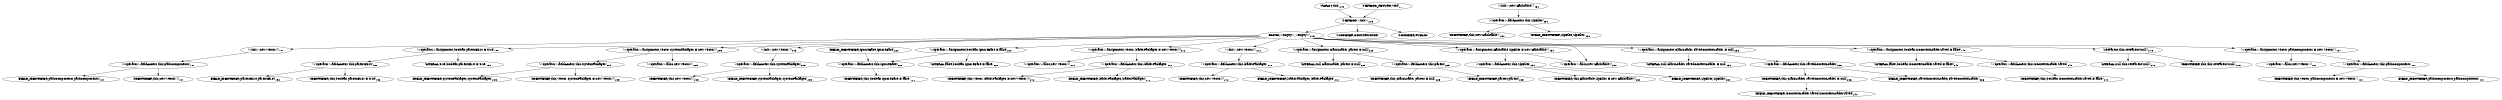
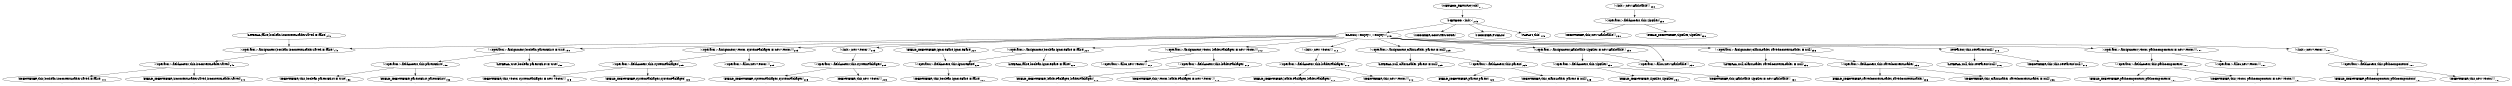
  digraph {
    n1 [label=<(METHOD,&lt;init&gt;)<SUB>275</SUB>>]
    n2 [label=<(PARAM,this)<SUB>275</SUB>>]
    n3 [label=<(BLOCK,&lt;empty&gt;,&lt;empty&gt;)<SUB>275</SUB>>]
    n4 [label=<(MODIFIER,CONSTRUCTOR)>]
    n5 [label=<(MODIFIER,PUBLIC)>]
    n6 [label=<(&lt;operator&gt;.assignment,Vector pathComponents = new Vector())<SUB>187</SUB>>]
    n7 [label=<(&lt;init&gt;,new Vector())<SUB>187</SUB>>]
    n8 [label=<(&lt;operator&gt;.assignment,boolean parentFirst = true)<SUB>198</SUB>>]
    n9 [label=<(&lt;operator&gt;.assignment,Vector systemPackages = new Vector())<SUB>205</SUB>>]
    n10 [label=<(&lt;init&gt;,new Vector())<SUB>205</SUB>>]
    n11 [label=<(&lt;operator&gt;.assignment,Vector loaderPackages = new Vector())<SUB>212</SUB>>]
    n12 [label=<(&lt;init&gt;,new Vector())<SUB>212</SUB>>]
    n13 [label=<(&lt;operator&gt;.assignment,boolean ignoreBase = false)<SUB>220</SUB>>]
    n14 [label=<(&lt;operator&gt;.assignment,ClassLoader parent = null)<SUB>225</SUB>>]
    n15 [label=<(&lt;operator&gt;.assignment,Hashtable zipFiles = new Hashtable())<SUB>230</SUB>>]
    n16 [label=<(&lt;operator&gt;.assignment,ClassLoader savedContextLoader = null)<SUB>236</SUB>>]
    n17 [label=<(&lt;operator&gt;.assignment,boolean isContextLoaderSaved = false)<SUB>140</SUB>>]
    n18 [label=<(setParent,this.setParent(null))<SUB>276</SUB>>]
    n19 [label=<(&lt;operator&gt;.alloc,new Hashtable())<SUB>230</SUB>>]
    n20 [label=<(METHOD_RETURN,void)<SUB>277</SUB>>]
    n21 [label=<(&lt;operator&gt;.fieldAccess,this.pathComponents)<SUB>187</SUB>>]
    n22 [label=<(&lt;operator&gt;.alloc,new Vector())<SUB>187</SUB>>]
    n23 [label=<(&lt;operator&gt;.fieldAccess,this.pathComponents)<SUB>187</SUB>>]
    n24 [label=<(&lt;operator&gt;.fieldAccess,this.parentFirst)<SUB>198</SUB>>]
    n25 [label=<(LITERAL,true,boolean parentFirst = true)<SUB>198</SUB>>]
    n26 [label=<(&lt;operator&gt;.fieldAccess,this.systemPackages)<SUB>205</SUB>>]
    n27 [label=<(&lt;operator&gt;.alloc,new Vector())<SUB>205</SUB>>]
    n28 [label=<(&lt;operator&gt;.fieldAccess,this.systemPackages)<SUB>205</SUB>>]
    n29 [label=<(&lt;operator&gt;.fieldAccess,this.loaderPackages)<SUB>212</SUB>>]
    n30 [label=<(&lt;operator&gt;.alloc,new Vector())<SUB>212</SUB>>]
    n31 [label=<(&lt;operator&gt;.fieldAccess,this.loaderPackages)<SUB>212</SUB>>]
    n32 [label=<(&lt;operator&gt;.fieldAccess,this.ignoreBase)<SUB>220</SUB>>]
    n33 [label=<(LITERAL,false,boolean ignoreBase = false)<SUB>220</SUB>>]
    n34 [label=<(&lt;operator&gt;.fieldAccess,this.parent)<SUB>225</SUB>>]
    n35 [label=<(LITERAL,null,ClassLoader parent = null)<SUB>225</SUB>>]
    n36 [label=<(&lt;operator&gt;.fieldAccess,this.zipFiles)<SUB>230</SUB>>]
    n37 [label=<(&lt;init&gt;,new Hashtable())<SUB>230</SUB>>]
    n38 [label=<(&lt;operator&gt;.fieldAccess,this.zipFiles)<SUB>230</SUB>>]
    n39 [label=<(&lt;operator&gt;.fieldAccess,this.savedContextLoader)<SUB>236</SUB>>]
    n40 [label=<(LITERAL,null,ClassLoader savedContextLoader = null)<SUB>236</SUB>>]
    n41 [label=<(&lt;operator&gt;.fieldAccess,this.isContextLoaderSaved)<SUB>240</SUB>>]
    n42 [label=<(LITERAL,false,boolean isContextLoaderSaved = false)<SUB>240</SUB>>]
    n43 [label=<(IDENTIFIER,this,this.setParent(null))<SUB>276</SUB>>]
    n44 [label=<(LITERAL,null,this.setParent(null))<SUB>276</SUB>>]
    n45 [label=<(IDENTIFIER,this,Vector pathComponents = new Vector())<SUB>187</SUB>>]
    n46 [label=<(FIELD_IDENTIFIER,pathComponents,pathComponents)<SUB>187</SUB>>]
    n47 [label=<(IDENTIFIER,this,new Vector())<SUB>187</SUB>>]
    n48 [label=<(FIELD_IDENTIFIER,pathComponents,pathComponents)<SUB>187</SUB>>]
    n49 [label=<(IDENTIFIER,this,boolean parentFirst = true)<SUB>198</SUB>>]
    n50 [label=<(FIELD_IDENTIFIER,parentFirst,parentFirst)<SUB>198</SUB>>]
    n51 [label=<(IDENTIFIER,this,Vector systemPackages = new Vector())<SUB>205</SUB>>]
    n52 [label=<(FIELD_IDENTIFIER,systemPackages,systemPackages)<SUB>205</SUB>>]
    n53 [label=<(IDENTIFIER,this,new Vector())<SUB>205</SUB>>]
    n54 [label=<(FIELD_IDENTIFIER,systemPackages,systemPackages)<SUB>205</SUB>>]
    n55 [label=<(IDENTIFIER,this,Vector loaderPackages = new Vector())<SUB>212</SUB>>]
    n56 [label=<(FIELD_IDENTIFIER,loaderPackages,loaderPackages)<SUB>212</SUB>>]
    n57 [label=<(IDENTIFIER,this,new Vector())<SUB>212</SUB>>]
    n58 [label=<(FIELD_IDENTIFIER,loaderPackages,loaderPackages)<SUB>212</SUB>>]
    n59 [label=<(IDENTIFIER,this,boolean ignoreBase = false)<SUB>220</SUB>>]
    n60 [label=<(FIELD_IDENTIFIER,ignoreBase,ignoreBase)<SUB>220</SUB>>]
    n61 [label=<(IDENTIFIER,this,ClassLoader parent = null)<SUB>225</SUB>>]
    n62 [label=<(FIELD_IDENTIFIER,parent,parent)<SUB>225</SUB>>]
    n63 [label=<(IDENTIFIER,this,Hashtable zipFiles = new Hashtable())<SUB>230</SUB>>]
    n64 [label=<(FIELD_IDENTIFIER,zipFiles,zipFiles)<SUB>230</SUB>>]
    n65 [label=<(IDENTIFIER,this,new Hashtable())<SUB>230</SUB>>]
    n66 [label=<(FIELD_IDENTIFIER,zipFiles,zipFiles)<SUB>230</SUB>>]
    n67 [label=<(IDENTIFIER,this,ClassLoader savedContextLoader = null)<SUB>236</SUB>>]
    n68 [label=<(FIELD_IDENTIFIER,savedContextLoader,savedContextLoader)<SUB>236</SUB>>]
    n69 [label=<(IDENTIFIER,this,boolean isContextLoaderSaved = false)<SUB>240</SUB>>]
    n70 [label=<(FIELD_IDENTIFIER,isContextLoaderSaved,isContextLoaderSaved)<SUB>240</SUB>>]
-   n2 -> n1
+   n1 -> n2
    n1 -> n3
    n1 -> n4
    n1 -> n5
    n3 -> n6
    n3 -> n7
    n3 -> n8
    n3 -> n9
    n3 -> n10
    n3 -> n11
    n3 -> n12
    n3 -> n13
    n3 -> n14
    n3 -> n15
    n3 -> n16
    n3 -> n17
    n3 -> n18
    n3 -> n19
    n6 -> n21
    n6 -> n22
    n7 -> n23
    n8 -> n24
    n8 -> n25
    n9 -> n26
    n9 -> n27
    n10 -> n28
    n11 -> n29
    n11 -> n30
    n12 -> n31
    n13 -> n32
    n13 -> n33
    n14 -> n34
    n14 -> n35
    n15 -> n19
    n15 -> n36
    n16 -> n39
    n16 -> n40
    n17 -> n41
-   n17 -> n42
+   n42 -> n17
    n18 -> n43
    n18 -> n44
    n20 -> n1
    n21 -> n45
    n21 -> n46
    n23 -> n47
    n23 -> n48
    n24 -> n49
    n24 -> n50
    n26 -> n51
    n26 -> n52
    n28 -> n53
    n28 -> n54
    n29 -> n55
    n29 -> n56
    n31 -> n57
    n31 -> n58
    n32 -> n59
    n34 -> n61
    n34 -> n62
    n36 -> n63
    n36 -> n64
    n37 -> n38
    n38 -> n65
    n38 -> n66
    n39 -> n67
    n39 -> n68
    n41 -> n69
-   n67 -> n70
+   n41 -> n70
    n60 -> n32
  }
